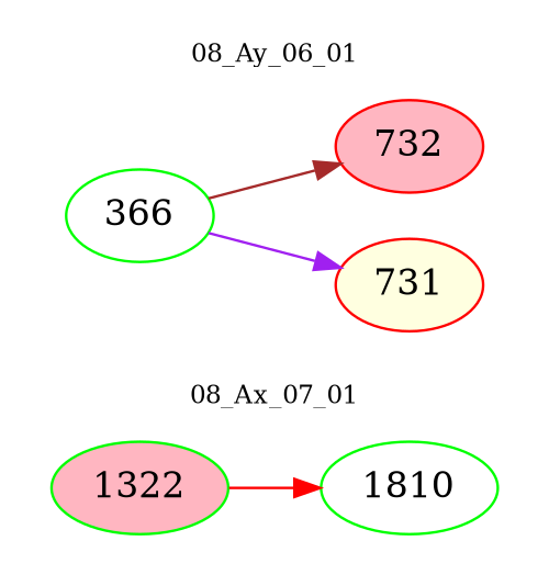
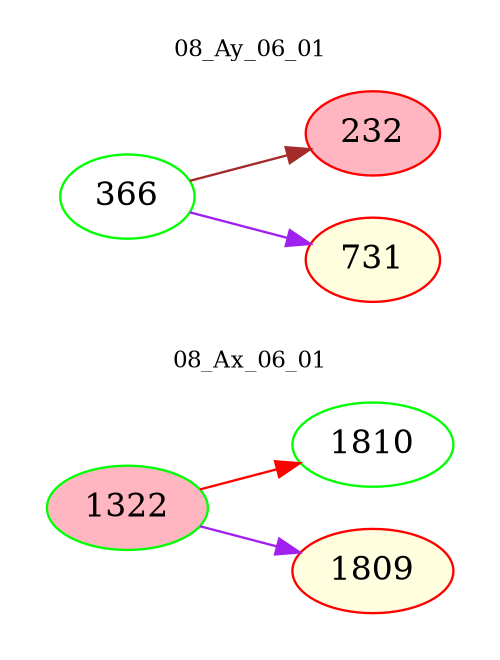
  digraph {
    rankdir=LR
    node [color=green fillcolor=lightpink style=filled]
    edge [color=purple]
    n1 [label=1322]
+   n2 [color=red fillcolor=lightyellow label=1809]
    n3 [fillcolor=white label=1810]
    n4 [fillcolor=white label=366]
    n5 [color=red fillcolor=lightyellow label=731]
-   n6 [color=red label=732]
+   n6 [color=red label=232]
    subgraph cluster_1 {
      color=white
      fontsize=10
-     label="08_Ax_07_01"
+     label="08_Ax_06_01"
      n1
+     n2
      n3
    }
    subgraph cluster_2 {
      color=white
      fontsize=10
      label="08_Ay_06_01"
      n4
      n5
      n6
    }
+   n1 -> n2
    n1 -> n3 [color=red]
    n4 -> n5
    n4 -> n6 [color=brown]
  }
